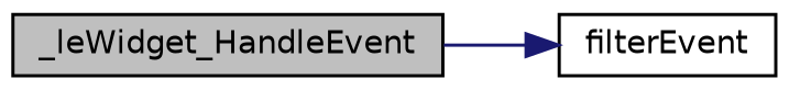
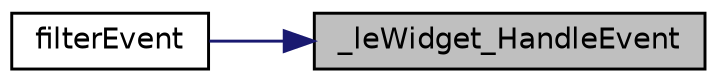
  digraph {
    rankdir=LR
    node [color=black fontname=Helvetica fontsize=10 shape=record style=filled]
    n1 [fillcolor=grey75 fontcolor=black height=0.2 label=_leWidget_HandleEvent width=0.4]
    n2 [fillcolor=white height=0.2 label=filterEvent width=0.4]
-   n1 -> n2 [color=midnightblue fontname=Helvetica fontsize=10 labelfontname=Helvetica labelfontsize=10 style=solid]
+   n2 -> n1 [color=midnightblue fontname=Helvetica fontsize=10 labelfontname=Helvetica labelfontsize=10 style=solid]
  }
